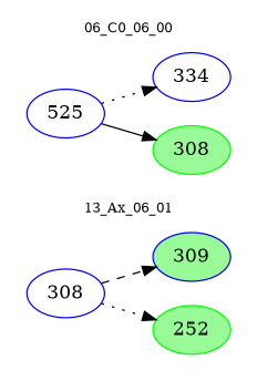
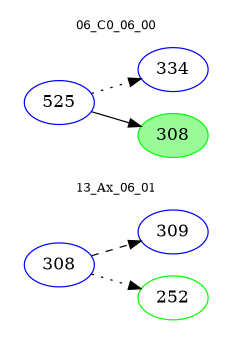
  digraph {
    rankdir=LR
    node [color=blue fillcolor=white style=filled]
    edge [color=black style=dotted]
    n1 [label=308]
-   n2 [color=green fillcolor=palegreen label=252]
-   n3 [fillcolor=palegreen label=309]
+   n2 [color=green label=252]
+   n3 [label=309]
    n4 [label=525]
    n5 [color=green fillcolor=palegreen label=308]
    n6 [label=334]
    subgraph cluster_1 {
      color=white
      fontsize=10
      label="13_Ax_06_01"
      n1
      n2
      n3
    }
    subgraph cluster_2 {
      color=white
      fontsize=10
      label="06_C0_06_00"
      n4
      n5
      n6
    }
    n1 -> n2
    n1 -> n3 [style=dashed]
    n4 -> n5 [style=solid]
    n4 -> n6
  }
